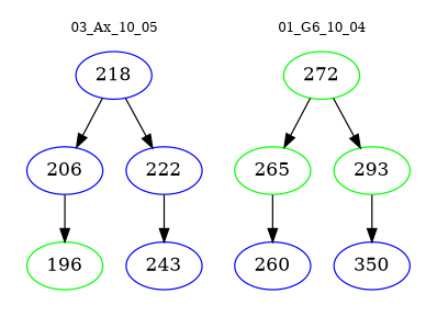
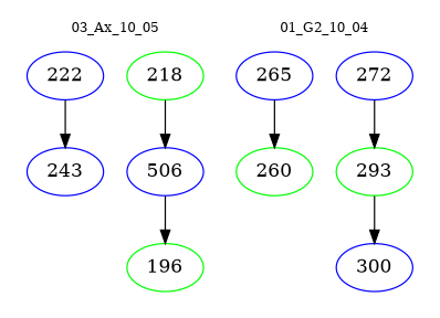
  digraph {
    node [color=blue]
    edge [color=black]
-   n1 [label=218]
-   n2 [label=206]
+   n1 [color=green label=218]
+   n2 [label=506]
    n3 [label=222]
    n4 [color=green label=196]
    n5 [label=243]
-   n6 [color=green label=272]
-   n7 [color=green label=265]
+   n6 [label=272]
+   n7 [label=265]
    n8 [color=green label=293]
-   n9 [label=260]
-   n10 [label=350]
+   n9 [color=green label=260]
+   n10 [label=300]
    subgraph cluster_1 {
      color=white
      fontsize=10
      label="03_Ax_10_05"
      n1
      n2
      n3
      n4
      n5
    }
    subgraph cluster_2 {
      color=white
      fontsize=10
-     label="01_G6_10_04"
+     label="01_G2_10_04"
      n6
      n7
      n8
      n9
      n10
    }
    n1 -> n2
-   n1 -> n3
    n2 -> n4
    n3 -> n5
-   n6 -> n7
    n6 -> n8
    n7 -> n9
    n8 -> n10
  }
